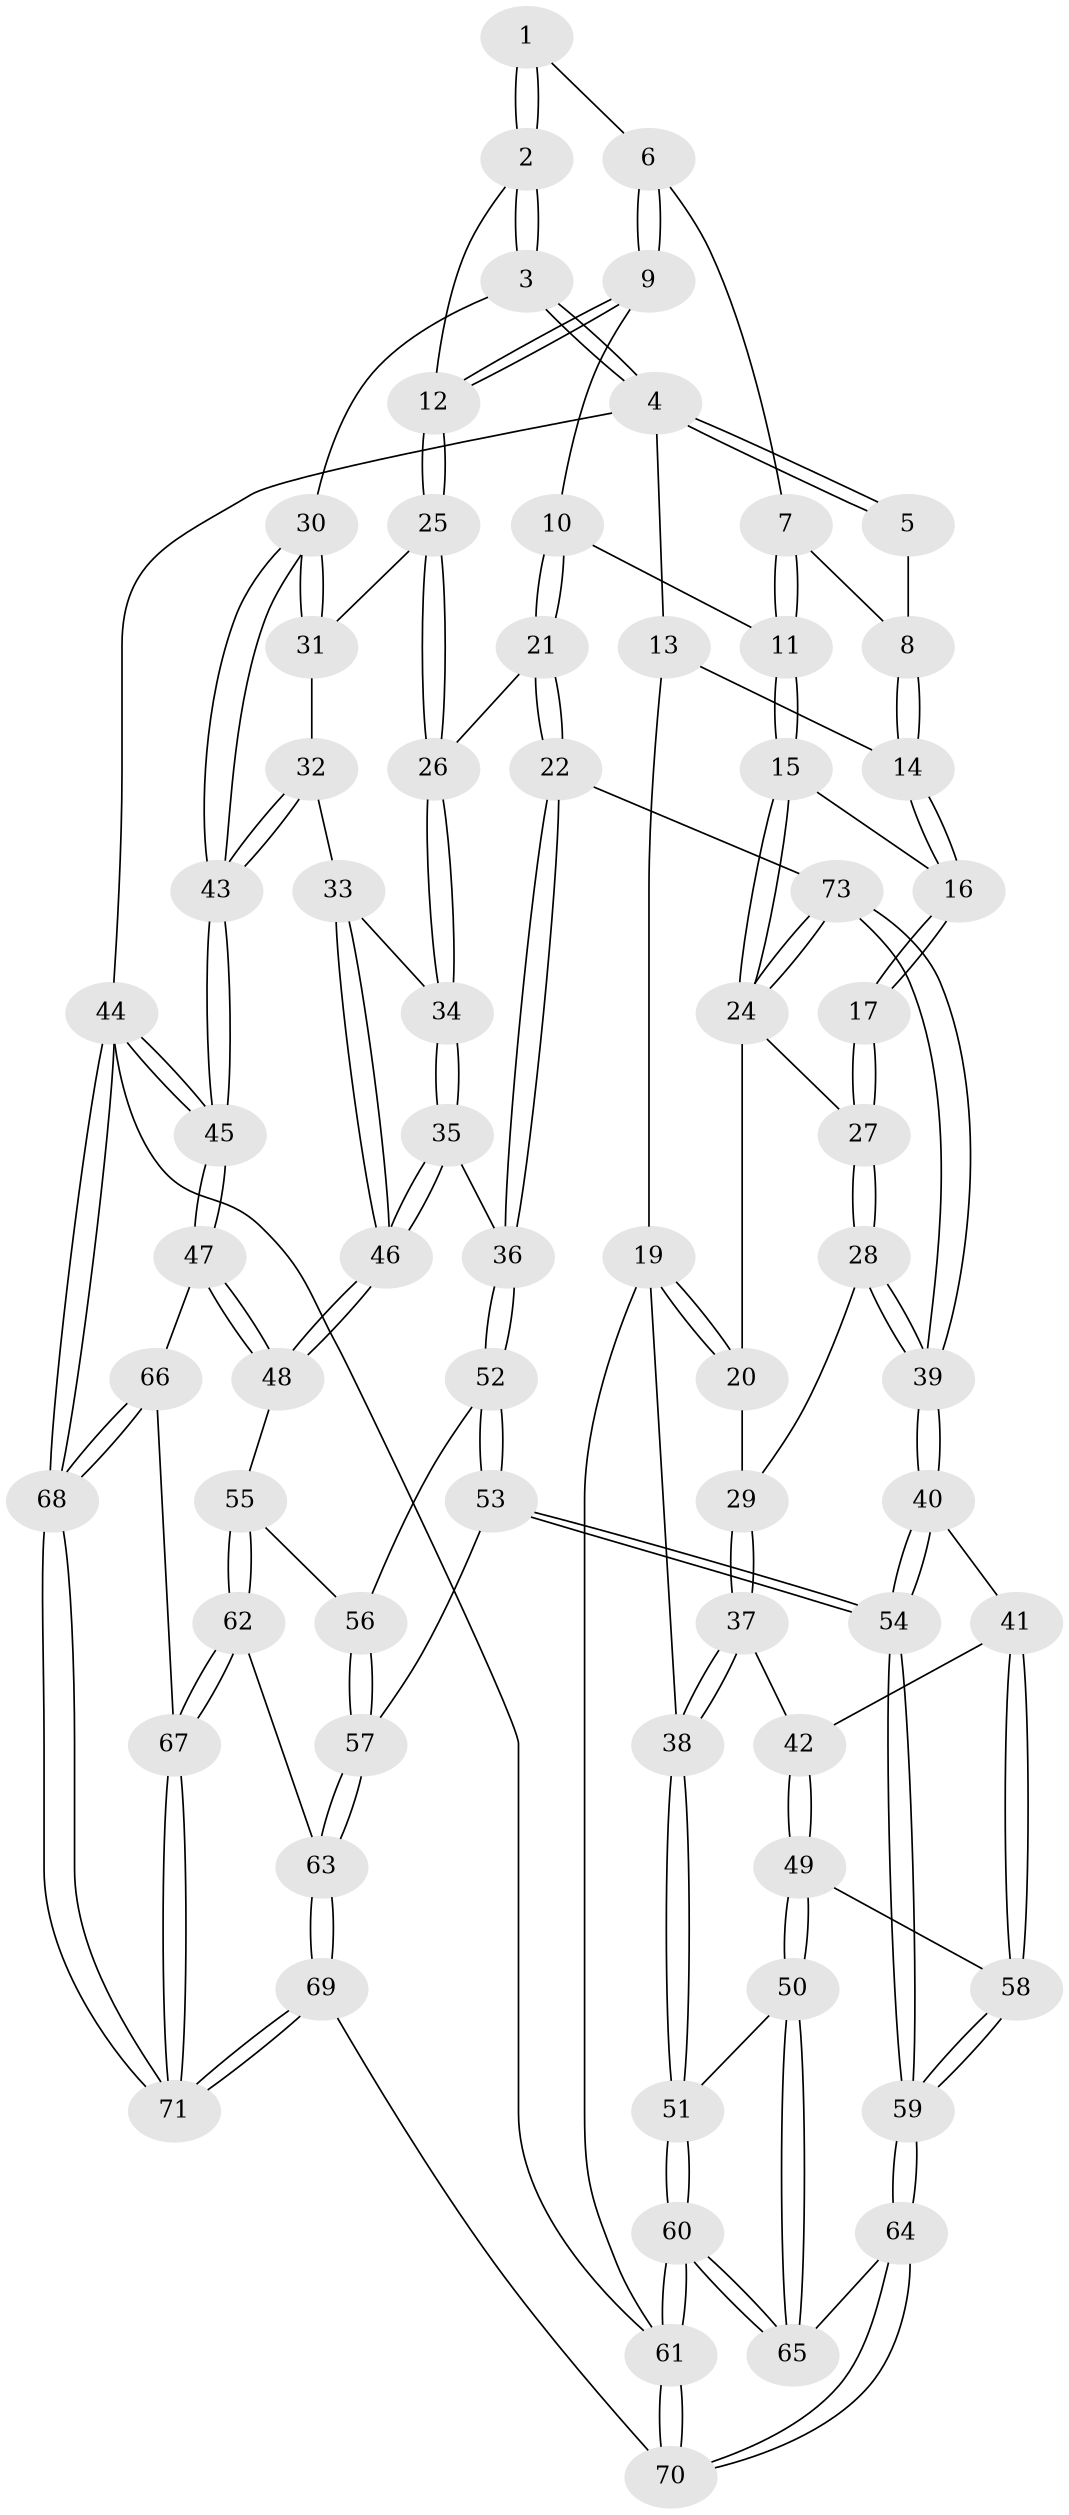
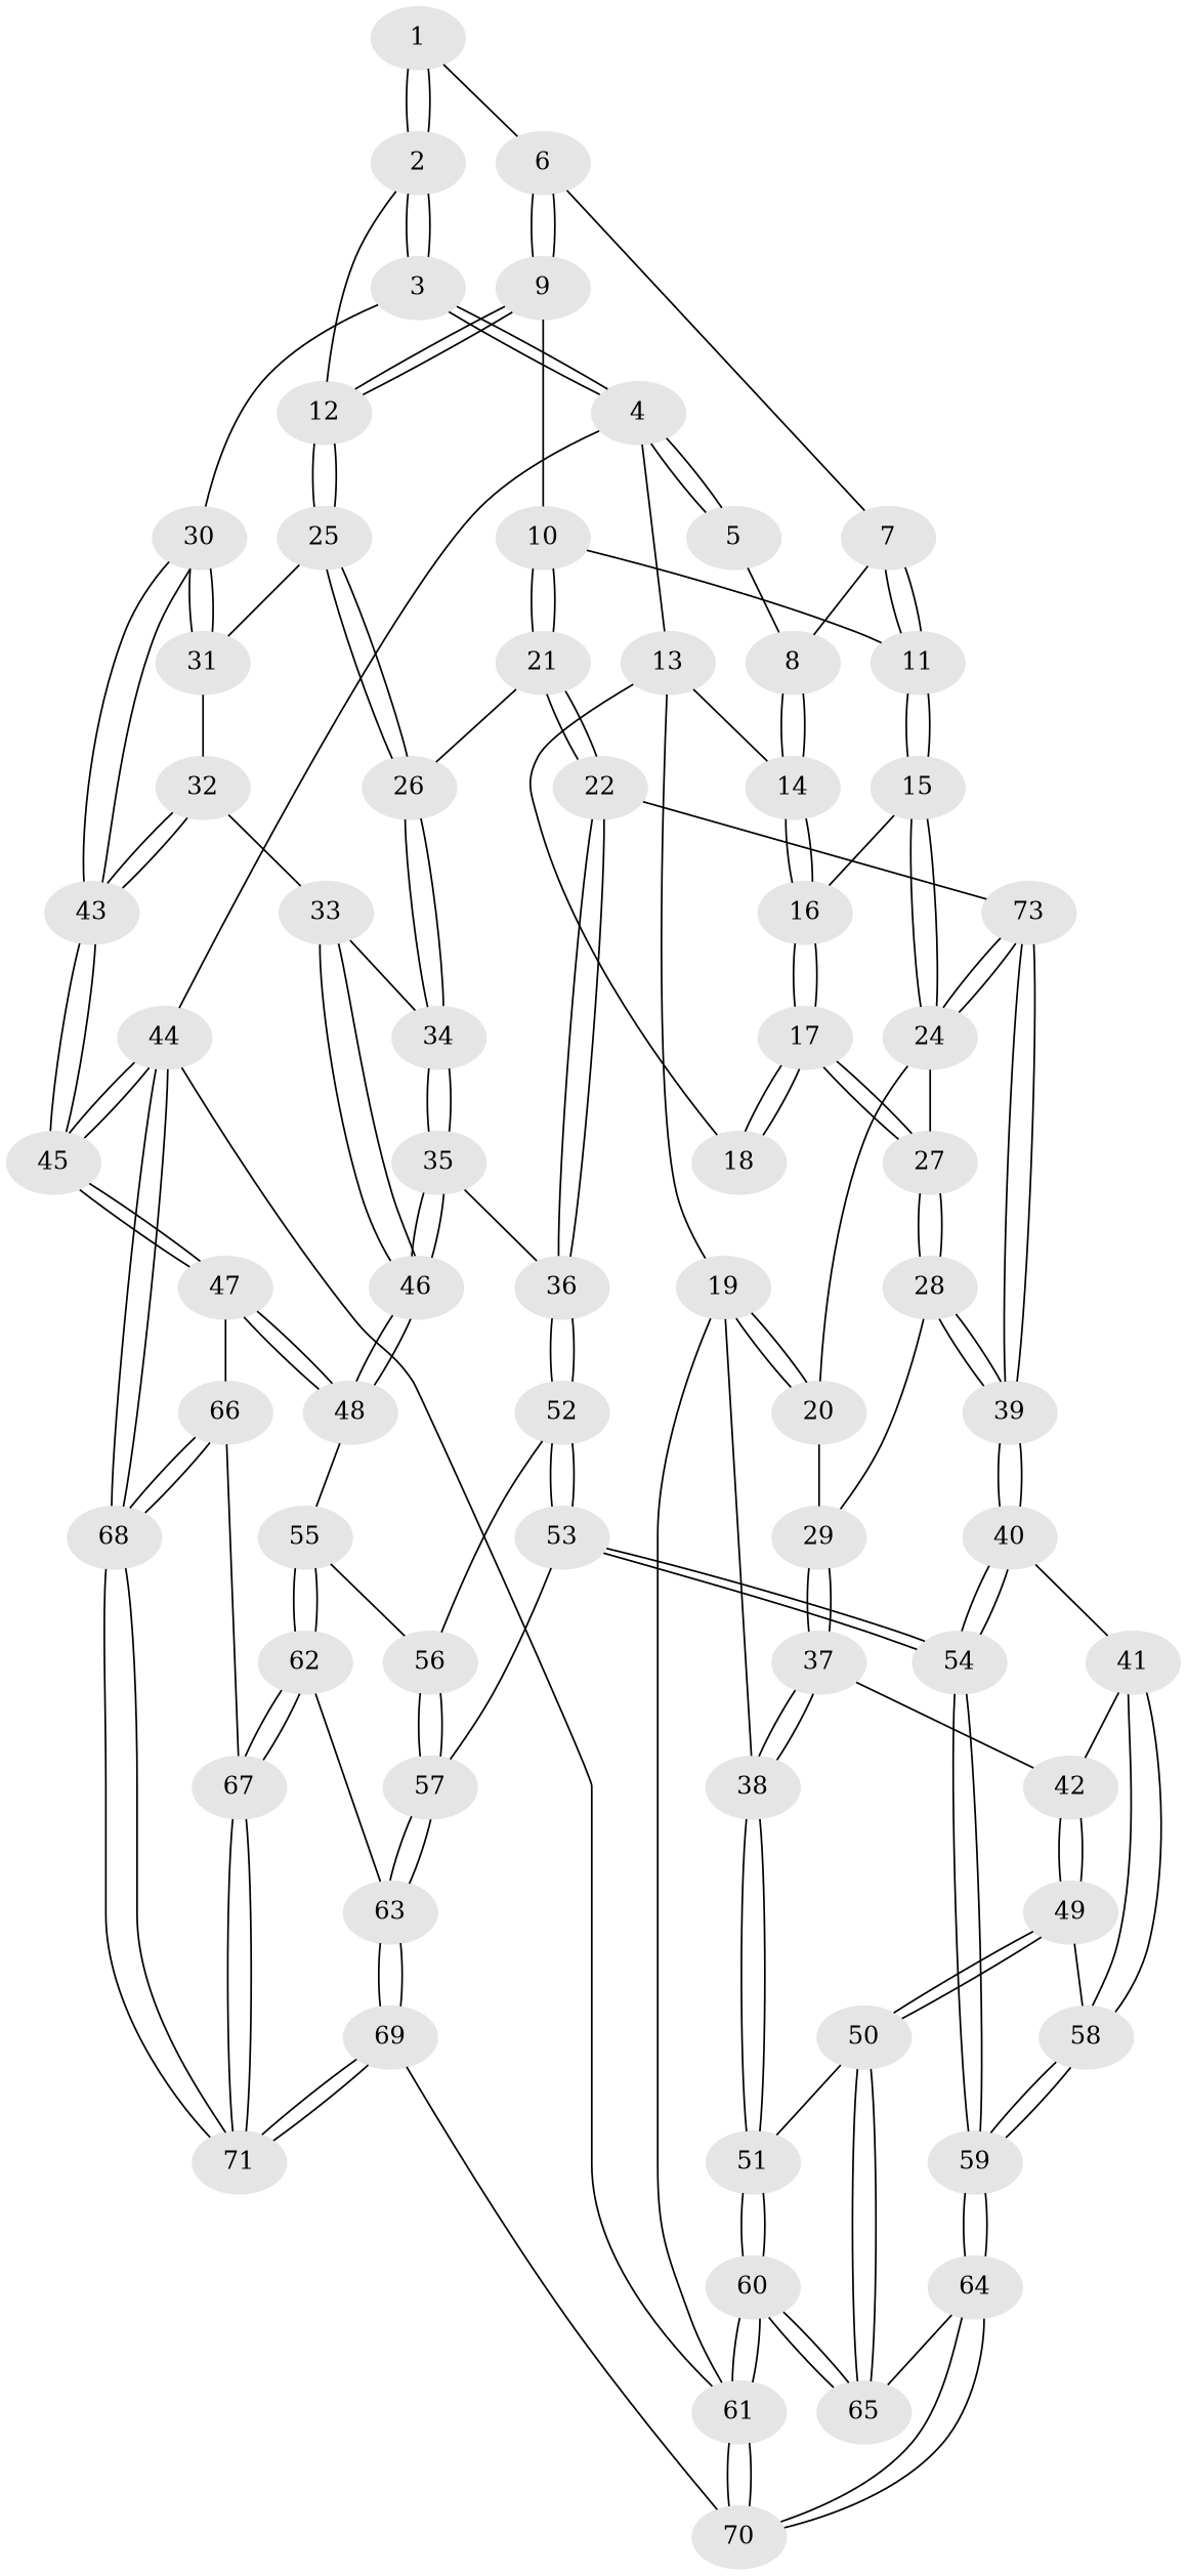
  graph {
    node [color=gray90 style=filled]
    1
    2
    6
    3
    12
    7
    9
    4
    30
    25
    5
    13
    44
    31
    43
    8
    14
+   18
    19
    61
    45
    68
    11
    10
    15
    16
    21
    22
    26
    24
    20
    38
    17
    27
    28
    29
    51
    70
    37
    n40 [label=73]
    36
    34
    39
    52
    40
    32
    35
    42
    33
    46
    48
    53
    56
    49
    60
    41
    54
    58
    59
    50
    47
    71
    66
    55
    67
    62
    65
    57
    63
    64
    69
    1 -- 2
    1 -- 2
    1 -- 6
    2 -- 3
    2 -- 3
    2 -- 12
    6 -- 7
    6 -- 9
    6 -- 9
    3 -- 4
    3 -- 4
    3 -- 30
    12 -- 25
    12 -- 25
    7 -- 8
    7 -- 11
    7 -- 11
    9 -- 12
    9 -- 12
    9 -- 10
    4 -- 5
    4 -- 5
    4 -- 13
    4 -- 44
    30 -- 31
    30 -- 31
    30 -- 43
    30 -- 43
    25 -- 31
    25 -- 26
    25 -- 26
    5 -- 8
    13 -- 14
+   13 -- 18
    13 -- 19
    44 -- 61
    44 -- 45
    44 -- 45
    44 -- 68
    44 -- 68
    31 -- 32
    43 -- 45
    43 -- 45
    8 -- 14
    8 -- 14
    14 -- 16
    14 -- 16
    19 -- 61
    19 -- 20
    19 -- 20
    19 -- 38
    61 -- 70
    61 -- 70
    45 -- 47
    45 -- 47
    68 -- 71
    68 -- 71
    11 -- 15
    11 -- 15
    10 -- 11
    10 -- 21
    10 -- 21
    15 -- 16
    15 -- 24
    15 -- 24
    16 -- 17
    16 -- 17
    21 -- 22
    21 -- 22
    21 -- 26
    22 -- n40
    22 -- 36
    22 -- 36
    26 -- 34
    26 -- 34
    24 -- 20
    24 -- 27
    20 -- 29
    38 -- 51
    38 -- 51
+   17 -- 18
+   17 -- 18
    17 -- 27
    17 -- 27
    27 -- 28
    27 -- 28
    28 -- 29
    28 -- 39
    28 -- 39
    29 -- 37
    29 -- 37
    51 -- 60
    51 -- 60
    37 -- 38
    37 -- 38
    37 -- 42
    n40 -- 24
    n40 -- 24
    n40 -- 39
    n40 -- 39
    36 -- 52
    36 -- 52
    34 -- 35
    34 -- 35
    39 -- 40
    39 -- 40
    52 -- 53
    52 -- 53
    52 -- 56
    40 -- 41
    40 -- 54
    40 -- 54
    32 -- 43
    32 -- 43
    32 -- 33
    35 -- 36
    35 -- 46
    35 -- 46
    42 -- 49
    42 -- 49
    33 -- 34
    33 -- 46
    33 -- 46
    46 -- 48
    46 -- 48
    48 -- 55
    53 -- 54
    53 -- 54
    53 -- 57
    56 -- 57
    56 -- 57
    49 -- 58
    49 -- 50
    49 -- 50
    60 -- 61
    60 -- 61
    60 -- 65
    60 -- 65
    41 -- 42
    41 -- 58
    41 -- 58
    54 -- 59
    54 -- 59
    58 -- 59
    58 -- 59
    59 -- 64
    59 -- 64
    50 -- 51
    50 -- 65
    50 -- 65
    47 -- 48
    47 -- 48
    47 -- 66
    66 -- 68
    66 -- 68
    66 -- 67
    55 -- 56
    55 -- 62
    55 -- 62
    67 -- 71
    67 -- 71
    62 -- 67
    62 -- 67
    62 -- 63
    57 -- 63
    57 -- 63
    63 -- 69
    63 -- 69
    64 -- 70
    64 -- 70
    64 -- 65
    69 -- 70
    69 -- 71
    69 -- 71
  }
